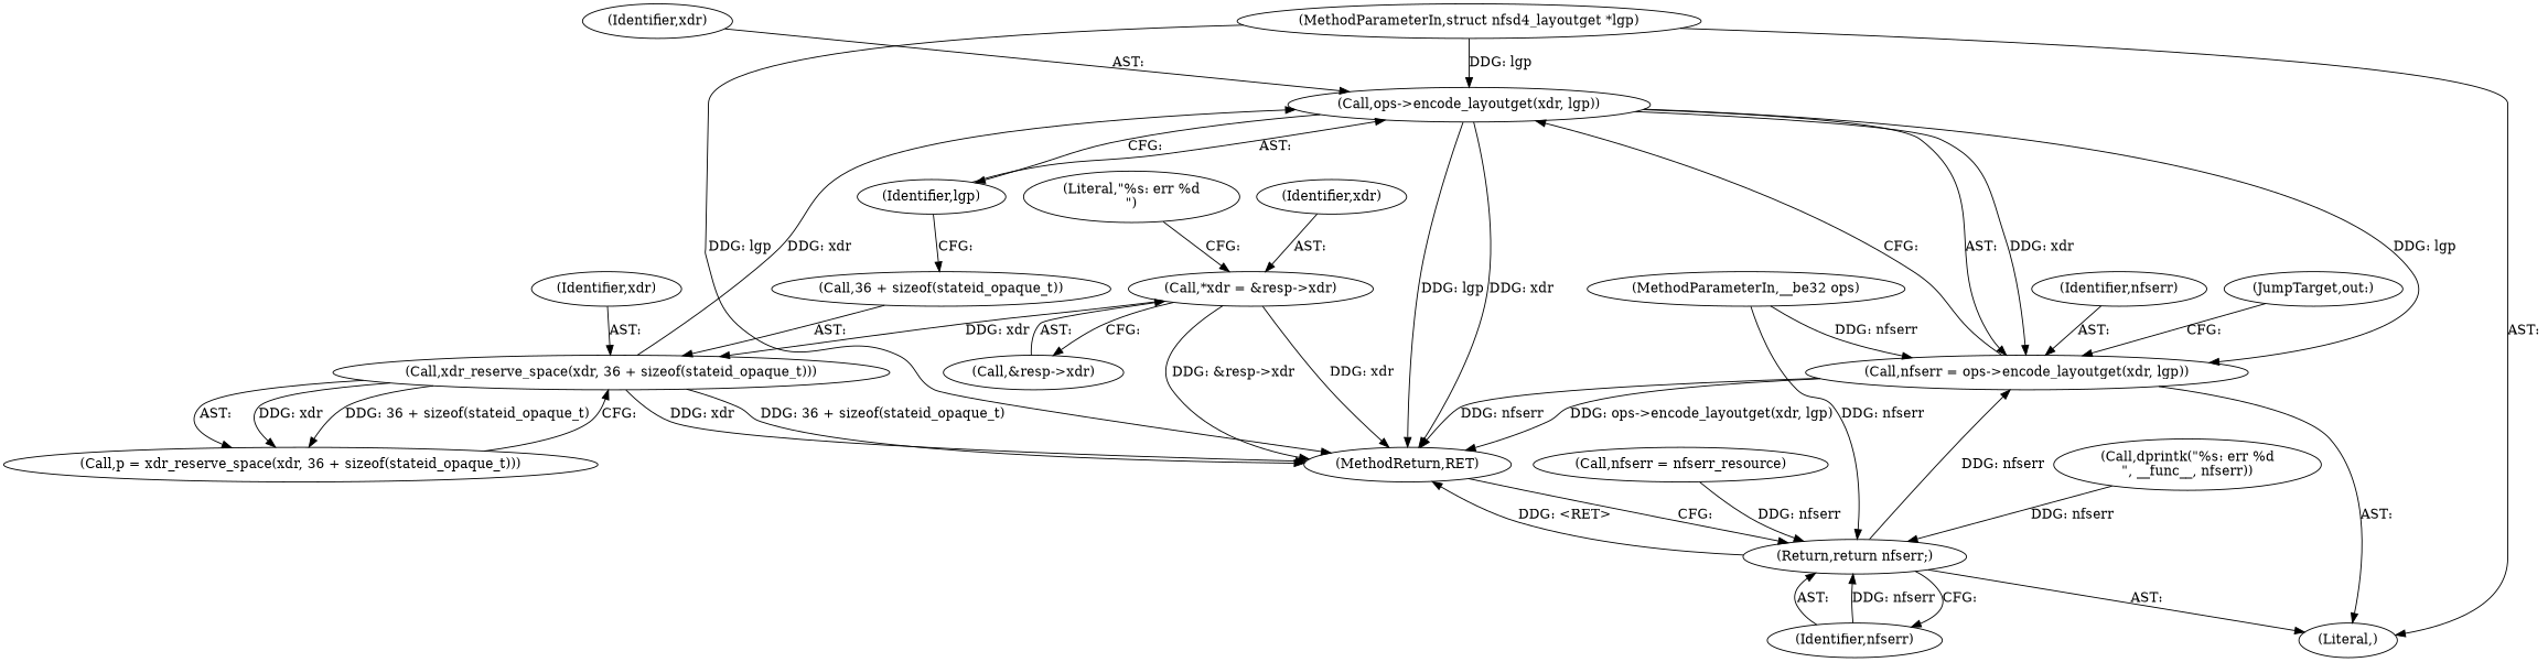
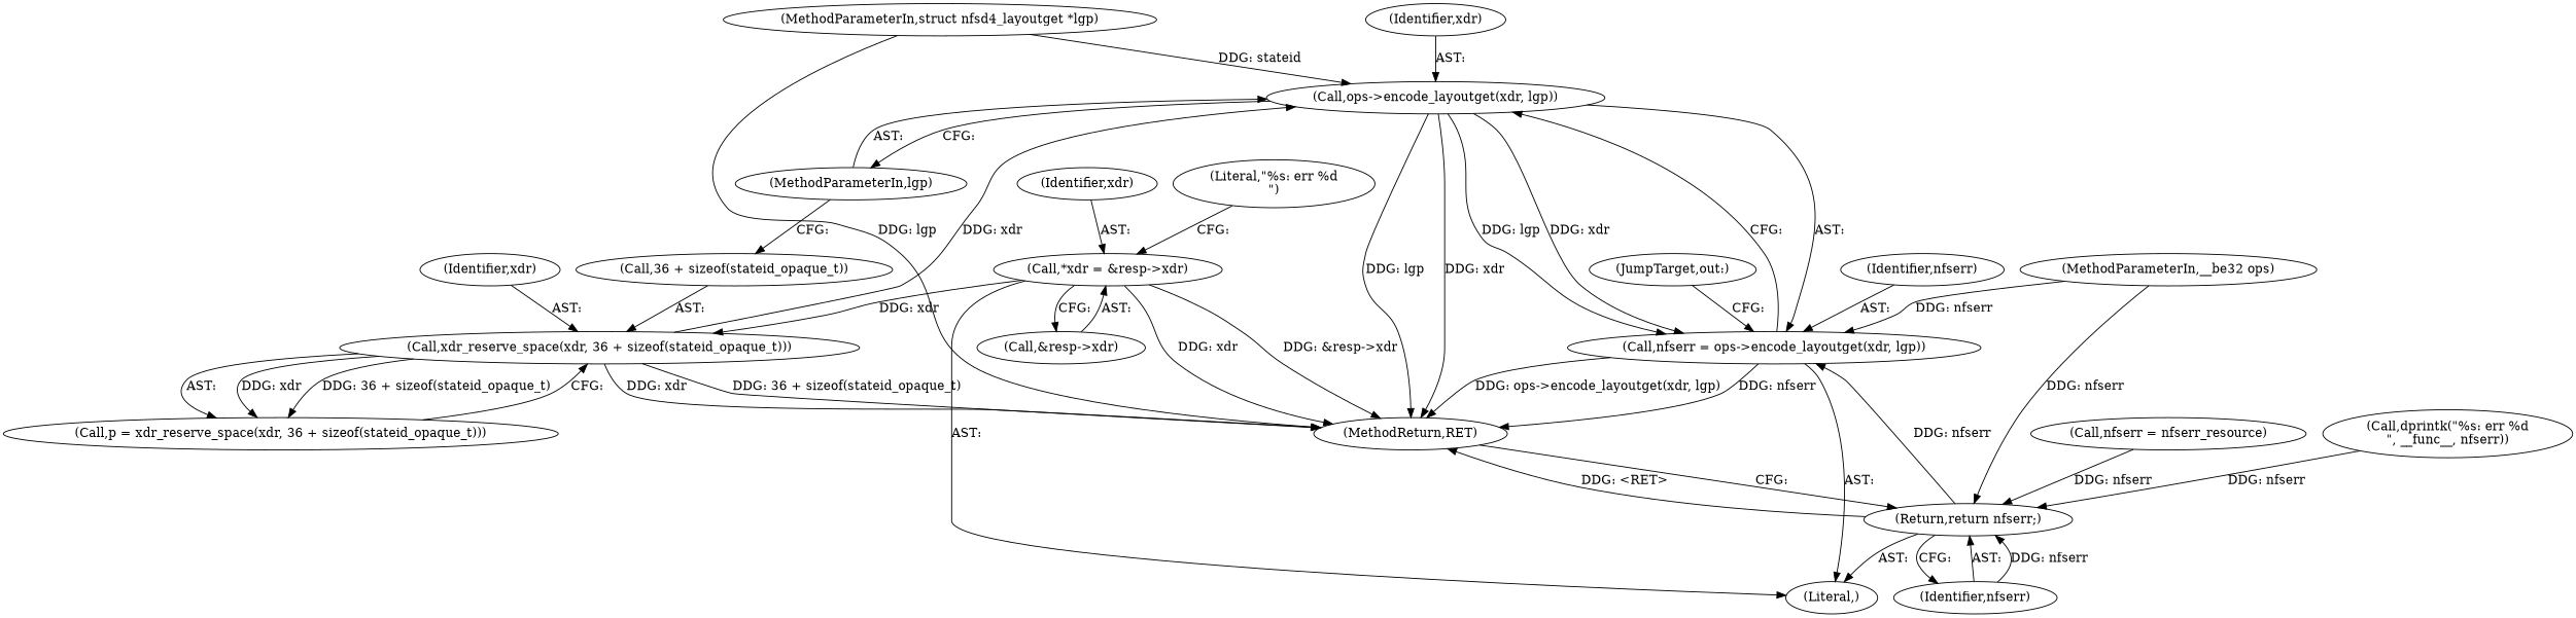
  digraph {
    n1 [label="(Call,ops->encode_layoutget(xdr, lgp))"]
    n2 [label="(Call,nfserr = ops->encode_layoutget(xdr, lgp))"]
-   n3 [label="(Identifier,lgp)"]
+   n3 [label="(MethodParameterIn,lgp)"]
    n4 [label="(MethodReturn,RET)"]
    n5 [label="(Literal,)"]
    n6 [label="(Call,36 + sizeof(stateid_opaque_t))"]
    n7 [label="(Return,return nfserr;)"]
    n8 [label="(Call,xdr_reserve_space(xdr, 36 + sizeof(stateid_opaque_t)))"]
    n9 [label="(Call,p = xdr_reserve_space(xdr, 36 + sizeof(stateid_opaque_t)))"]
    n10 [label="(Call,*xdr = &resp->xdr)"]
    n11 [label="(Call,&resp->xdr)"]
    n12 [label="(MethodParameterIn,struct nfsd4_layoutget *lgp)"]
    n13 [label="(Identifier,nfserr)"]
    n14 [label="(Identifier,xdr)"]
    n15 [label="(Identifier,xdr)"]
    n16 [label="(Identifier,nfserr)"]
    n17 [label="(MethodParameterIn,__be32 ops)"]
    n18 [label="(JumpTarget,out:)"]
    n19 [label="(Literal,\"%s: err %d\n\")"]
    n20 [label="(Call,nfserr = nfserr_resource)"]
    n21 [label="(Call,dprintk(\"%s: err %d\n\", __func__, nfserr))"]
    n22 [label="(Identifier,xdr)"]
    n1 -> n2 [label="AST: "]
    n1 -> n2 [label="DDG: xdr"]
    n1 -> n2 [label="DDG: lgp"]
    n1 -> n3 [label="CFG: "]
    n1 -> n4 [label="DDG: lgp"]
    n1 -> n4 [label="DDG: xdr"]
    n2 -> n1 [label="CFG: "]
    n2 -> n4 [label="DDG: ops->encode_layoutget(xdr, lgp)"]
    n2 -> n4 [label="DDG: nfserr"]
    n2 -> n5 [label="AST: "]
    n3 -> n1 [label="AST: "]
    n3 -> n6 [label="CFG: "]
    n4 -> n7 [label="CFG: "]
    n6 -> n8 [label="AST: "]
    n7 -> n2 [label="DDG: nfserr"]
    n7 -> n4 [label="DDG: <RET>"]
    n7 -> n5 [label="AST: "]
    n7 -> n13 [label="CFG: "]
    n8 -> n1 [label="DDG: xdr"]
    n8 -> n4 [label="DDG: 36 + sizeof(stateid_opaque_t)"]
    n8 -> n4 [label="DDG: xdr"]
    n8 -> n9 [label="AST: "]
    n8 -> n9 [label="DDG: xdr"]
    n8 -> n9 [label="DDG: 36 + sizeof(stateid_opaque_t)"]
    n9 -> n8 [label="CFG: "]
    n10 -> n4 [label="DDG: &resp->xdr"]
    n10 -> n4 [label="DDG: xdr"]
-   n12 -> n5 [label="AST: "]
+   n10 -> n5 [label="AST: "]
    n10 -> n8 [label="DDG: xdr"]
    n10 -> n11 [label="CFG: "]
    n11 -> n10 [label="AST: "]
-   n12 -> n1 [label="DDG: lgp"]
+   n12 -> n1 [label="DDG: stateid"]
    n12 -> n4 [label="DDG: lgp"]
    n13 -> n7 [label="AST: "]
    n13 -> n7 [label="DDG: nfserr"]
    n14 -> n1 [label="AST: "]
    n15 -> n8 [label="AST: "]
    n16 -> n2 [label="AST: "]
    n17 -> n2 [label="DDG: nfserr"]
    n17 -> n7 [label="DDG: nfserr"]
    n18 -> n2 [label="CFG: "]
    n19 -> n10 [label="CFG: "]
    n20 -> n7 [label="DDG: nfserr"]
    n21 -> n7 [label="DDG: nfserr"]
    n22 -> n10 [label="AST: "]
  }
